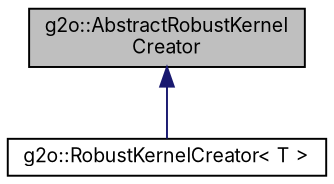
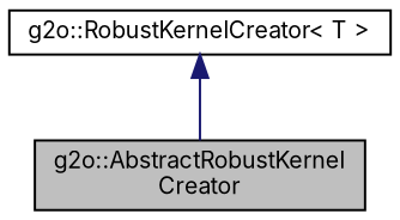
  digraph {
    fontname=Inter
    node [color=black fontname=Inter fontsize=10 shape=record style=filled]
    n1 [fillcolor=grey75 fontcolor=black height=0.2 label="g2o::AbstractRobustKernel\lCreator" width=0.4]
    n2 [fillcolor=white height=0.2 label="g2o::RobustKernelCreator\< T \>" width=0.4]
-   n1 -> n2 [color=midnightblue dir=back fontname=Inter fontsize=10 labelfontname=Helvetica labelfontsize=10 style=solid]
+   n2 -> n1 [color=midnightblue dir=back fontname=Inter fontsize=10 labelfontname=Helvetica labelfontsize=10 style=solid]
  }
